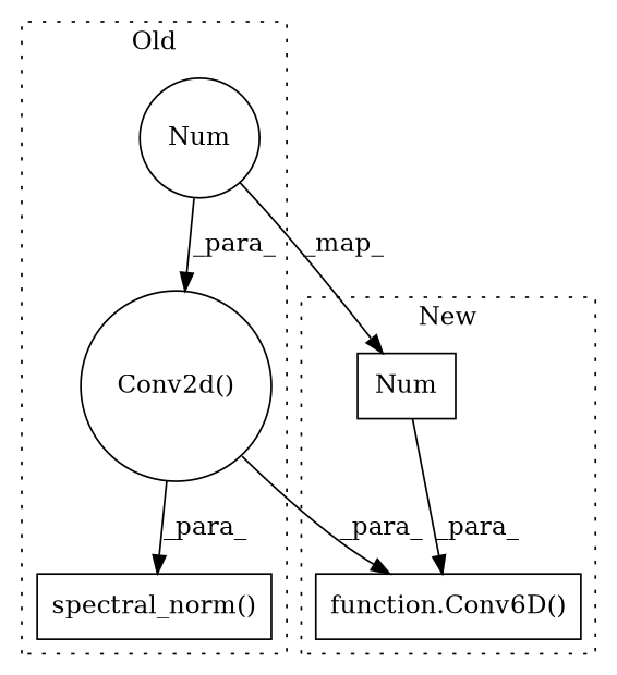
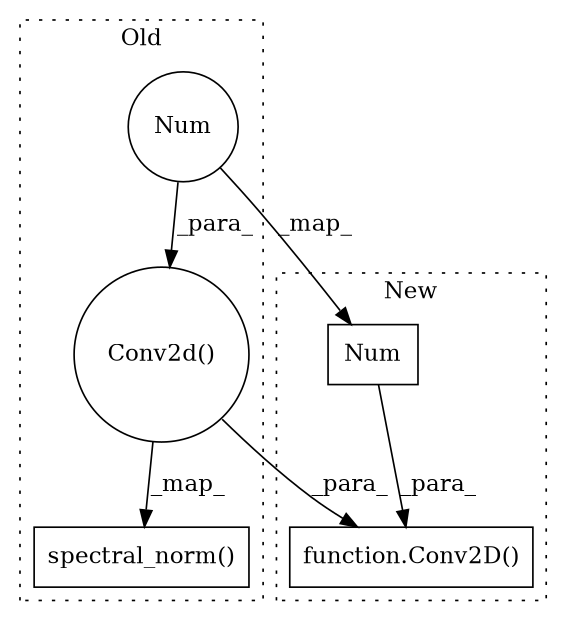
  digraph {
    node [a=75 l=3 shape=box]
    n1 [l="10,37" label="Conv2d()" s="673,691" shape=circle]
    n2 [l="23,1" label="spectral_norm()" s="650,728"]
    n3 [a=76 label=Num s=683 shape=circle]
-   n4 [l="7,62" label="function.Conv6D()" s="646,661"]
+   n4 [l="7,62" label="function.Conv2D()" s="646,661"]
    n5 [a=76 label=Num s=653]
    subgraph cluster_1 {
      label=Old
      style=dotted
      n1
      n2
      n3
    }
    subgraph cluster_2 {
      label=New
      style=dotted
      n4
      n5
    }
-   n1 -> n2 [label=_para_]
+   n1 -> n2 [label=_map_]
    n1 -> n4 [label=_para_]
    n3 -> n1 [label=_para_]
    n3 -> n5 [label=_map_]
    n5 -> n4 [label=_para_]
  }
